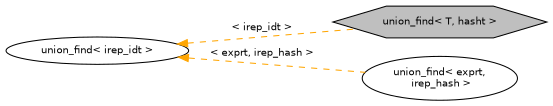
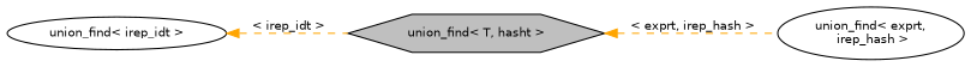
  digraph {
    rankdir=LR
    node [color=black fontname=Helvetica fontsize=10 shape=ellipse]
    edge [color=orange dir=back fontname=Helvetica fontsize=10 labelfontname=Helvetica labelfontsize=10 style=dashed]
    n1 [fillcolor=grey75 fontcolor=black height=0.2 label="union_find\< T, hasht \>" shape=hexagon style=filled width=0.4]
    n2 [height=0.2 label="union_find\< exprt,\l irep_hash \>" width=0.4]
    n3 [height=0.2 label="union_find\< irep_idt \>" width=0.4]
-   n3 -> n2 [label=" \< exprt, irep_hash \>"]
+   n1 -> n2 [label=" \< exprt, irep_hash \>"]
    n3 -> n1 [label=" \< irep_idt \>"]
  }
